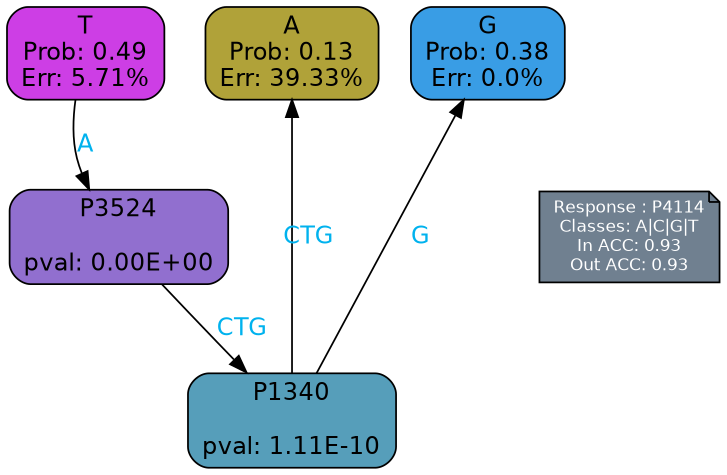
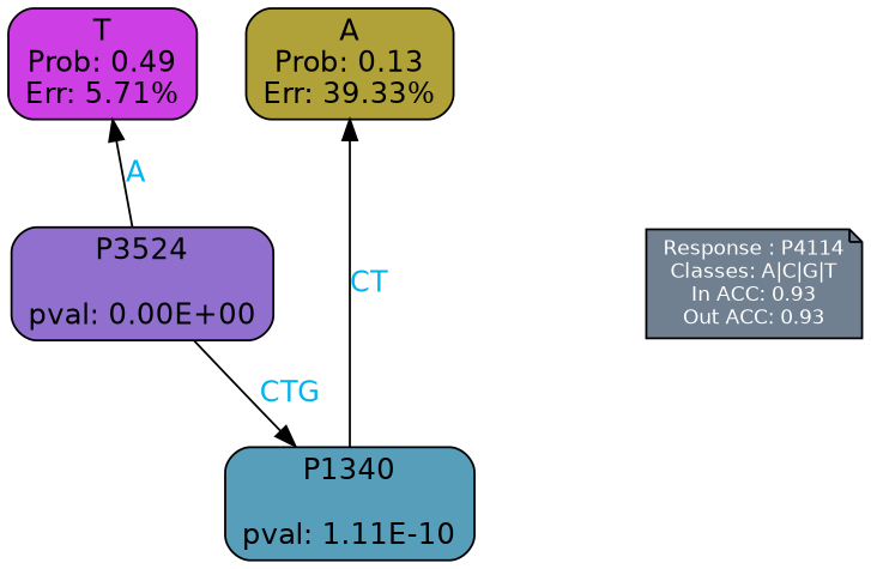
  digraph {
    ranksep=equally
    splines=polylines
    node [color=black fontname=helvetica shape=box style="filled, rounded"]
    edge [fontcolor=deepskyblue2 fontname=helvetica]
    n1 [fillcolor="#cd3ee5" label="T\nProb: 0.49\nErr: 5.71%"]
    n2 [fillcolor="#b0a239" label="A\nProb: 0.13\nErr: 39.33%"]
-   n3 [fillcolor="#399de5" label="G\nProb: 0.38\nErr: 0.0%"]
    n4 [align=left fillcolor=slategray fontcolor=white fontsize=10 label="Response : P4114\nClasses: A|C|G|T\nIn ACC: 0.93\nOut ACC: 0.93\n" shape=note style=filled]
    n5 [fillcolor="#916fcf" label="P3524\n\npval: 0.00E+00"]
    n6 [fillcolor="#569eba" label="P1340\n\npval: 1.11E-10"]
    subgraph sub_1 {
      rank=same
      n1
      n2
-     n3
    }
    subgraph sub_2 {
      rank=same
      n4
      n5
    }
-   n1 -> n5 [label=A]
+   n5 -> n1 [label=A]
    n5 -> n6 [label=CTG]
-   n6 -> n2 [label=CTG]
-   n6 -> n3 [label=G]
+   n6 -> n2 [label=CT]
  }
